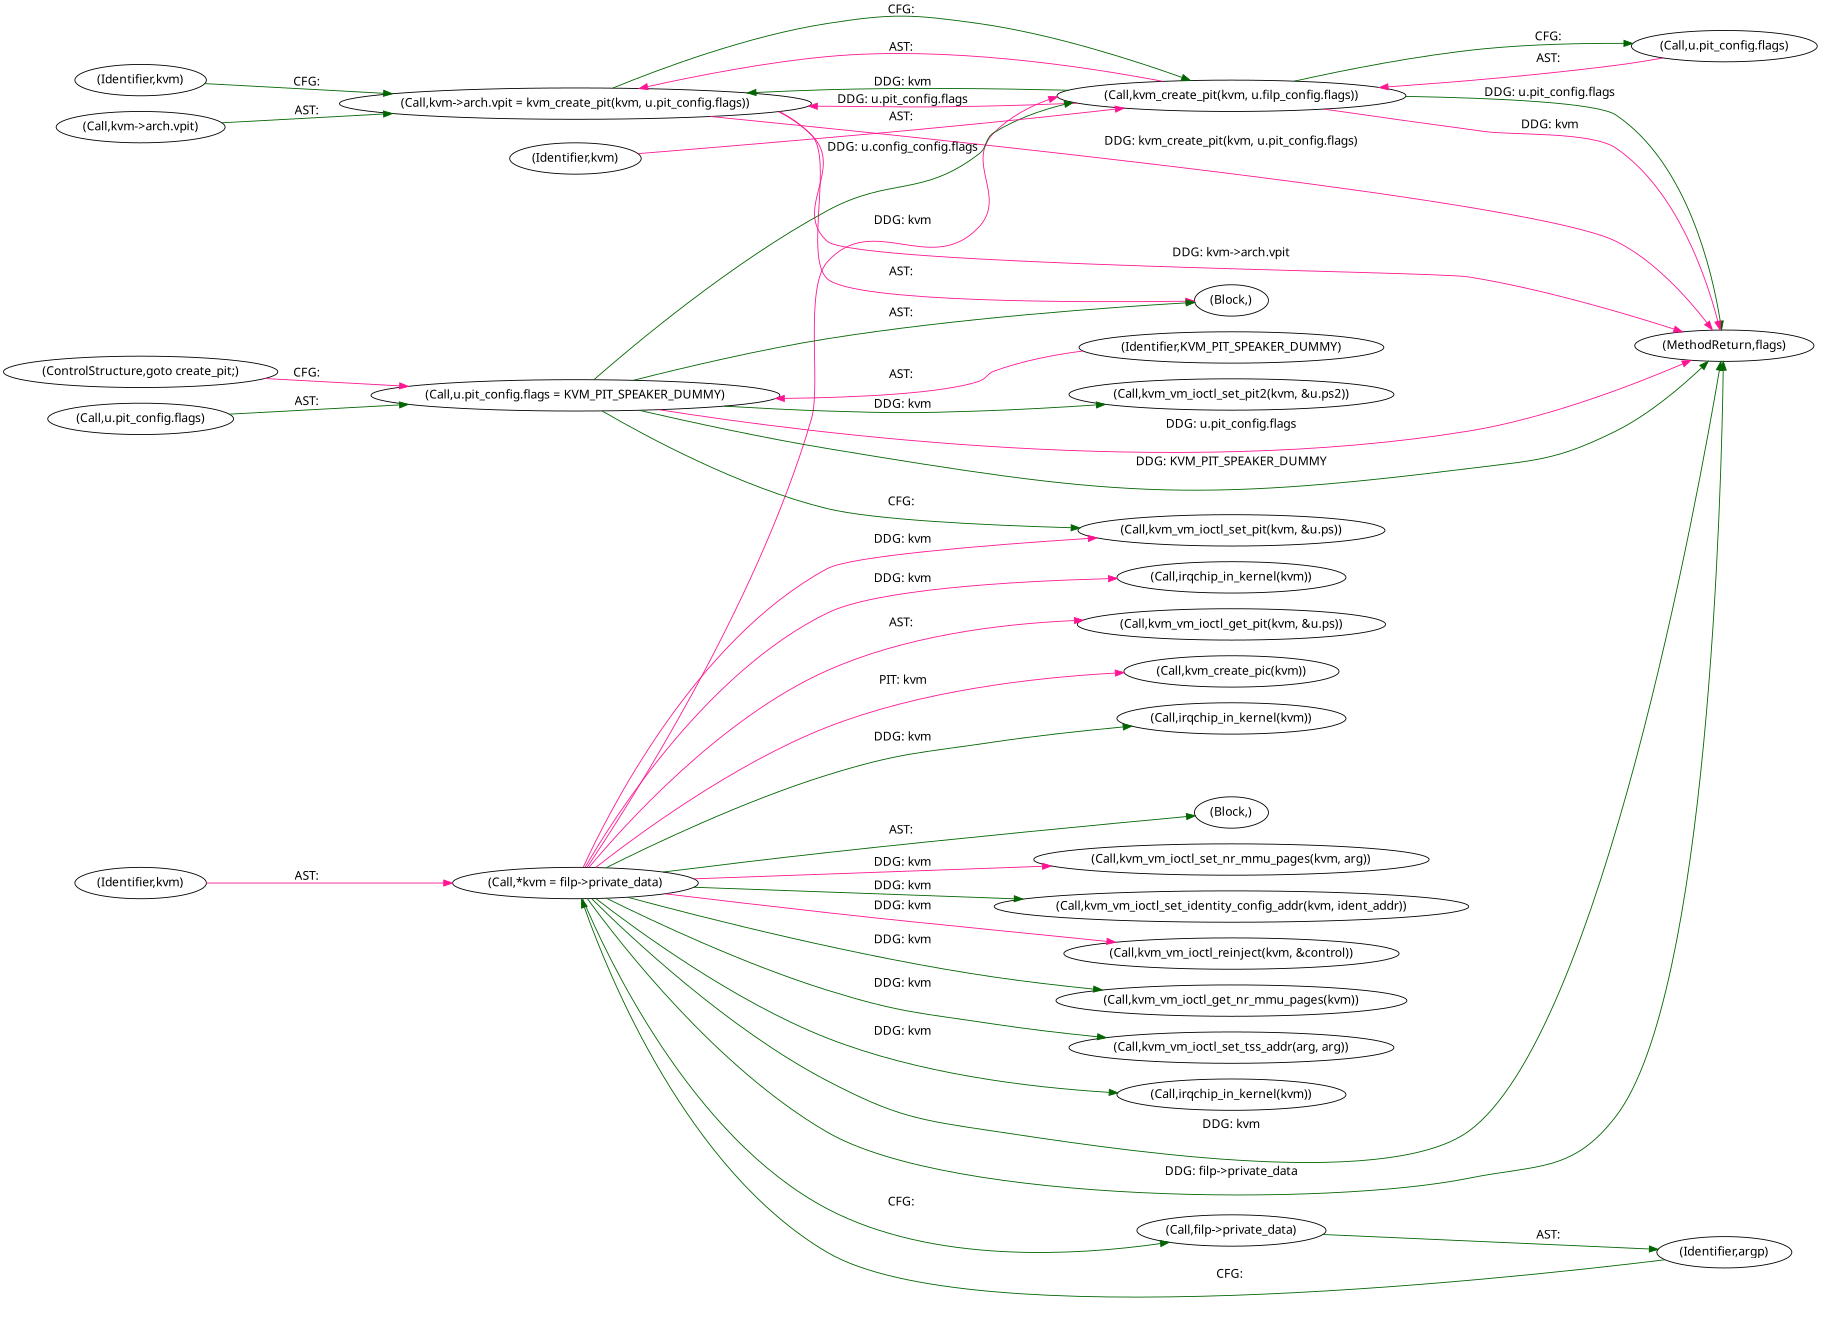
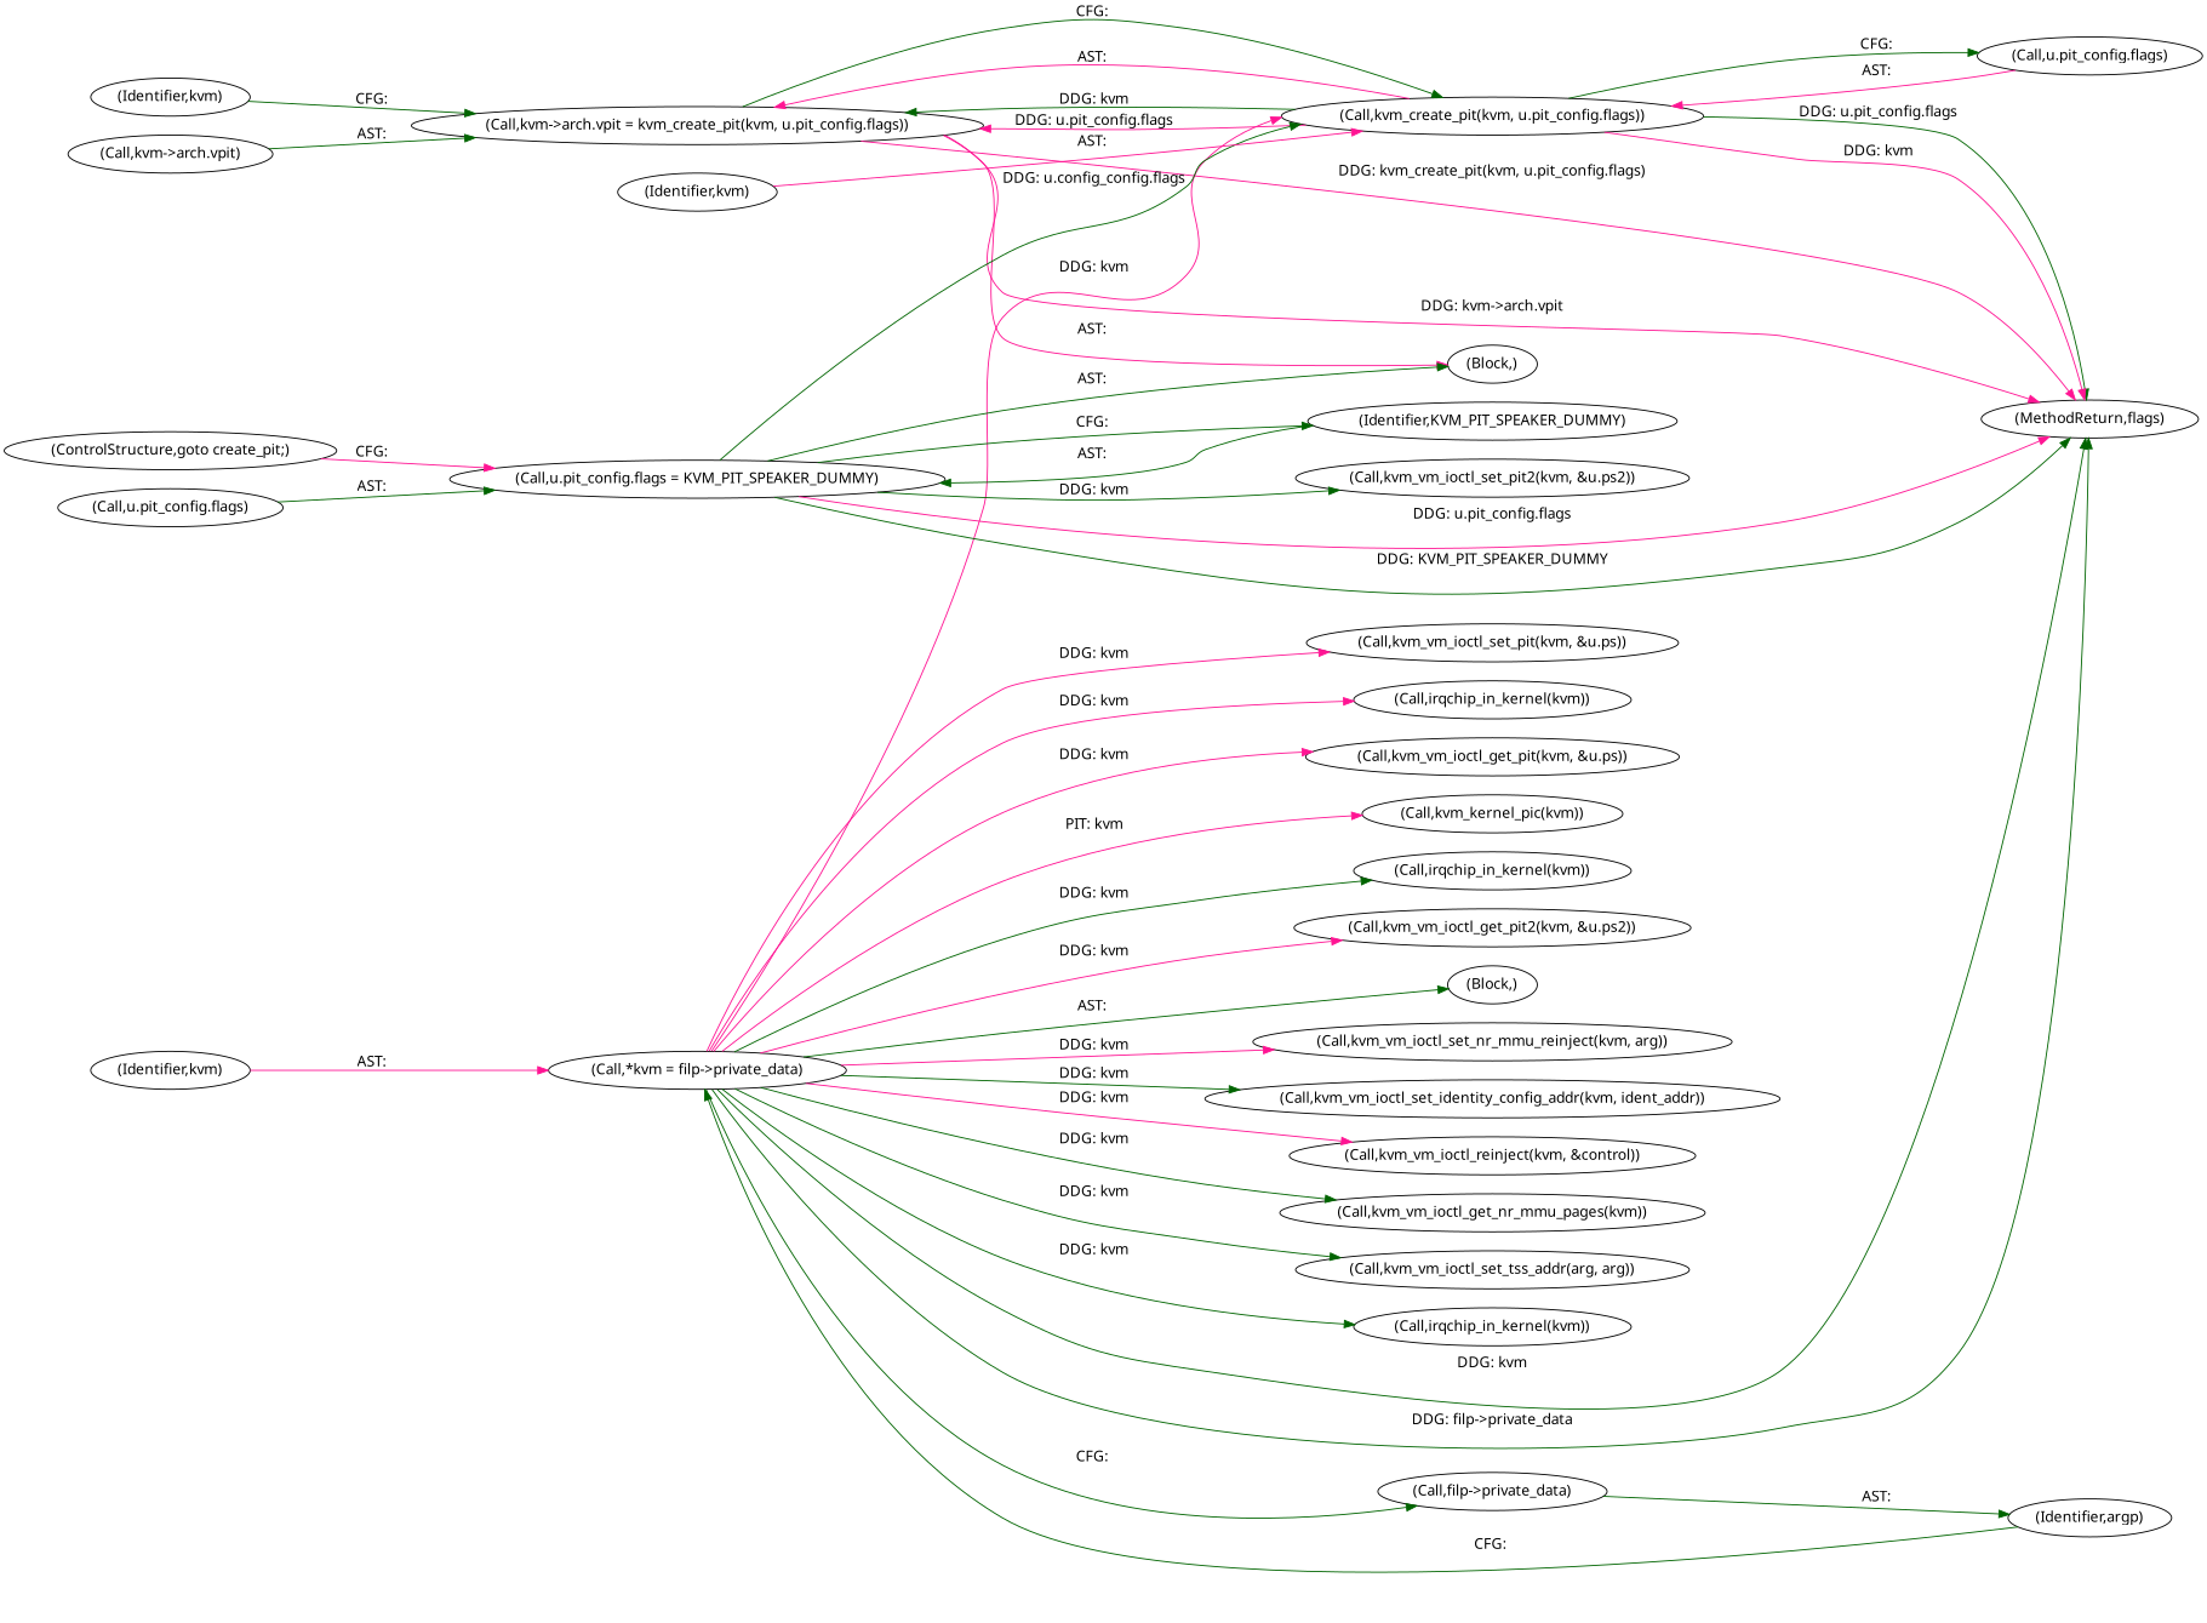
  digraph {
    fontname="Noto Sans"
    rankdir=LR
    node [fontname="Noto Sans"]
    edge [color=darkgreen fontname="Noto Sans"]
    n1 [label="(Call,kvm->arch.vpit = kvm_create_pit(kvm, u.pit_config.flags))"]
-   n2 [label="(Call,kvm_create_pit(kvm, u.filp_config.flags))"]
+   n2 [label="(Call,kvm_create_pit(kvm, u.pit_config.flags))"]
    n3 [label="(Block,)"]
    n4 [label="(MethodReturn,flags)"]
    n5 [label="(Call,u.pit_config.flags)"]
    n6 [label="(Call,*kvm = filp->private_data)"]
    n7 [label="(Call,irqchip_in_kernel(kvm))"]
    n8 [label="(Call,kvm_vm_ioctl_get_pit(kvm, &u.ps))"]
-   n9 [label="(Call,kvm_create_pic(kvm))"]
+   n9 [label="(Call,kvm_kernel_pic(kvm))"]
    n10 [label="(Call,irqchip_in_kernel(kvm))"]
+   n11 [label="(Call,kvm_vm_ioctl_get_pit2(kvm, &u.ps2))"]
    n12 [label="(Block,)"]
-   n13 [label="(Call,kvm_vm_ioctl_set_nr_mmu_pages(kvm, arg))"]
+   n13 [label="(Call,kvm_vm_ioctl_set_nr_mmu_reinject(kvm, arg))"]
    n14 [label="(Call,filp->private_data)"]
    n15 [label="(Call,kvm_vm_ioctl_set_identity_config_addr(kvm, ident_addr))"]
    n16 [label="(Call,kvm_vm_ioctl_reinject(kvm, &control))"]
    n17 [label="(Call,kvm_vm_ioctl_get_nr_mmu_pages(kvm))"]
    n18 [label="(Call,kvm_vm_ioctl_set_tss_addr(arg, arg))"]
    n19 [label="(Call,kvm_vm_ioctl_set_pit(kvm, &u.ps))"]
    n20 [label="(Call,irqchip_in_kernel(kvm))"]
    n21 [label="(Identifier,argp)"]
    n22 [label="(Call,kvm_vm_ioctl_set_pit2(kvm, &u.ps2))"]
    n23 [label="(Call,u.pit_config.flags = KVM_PIT_SPEAKER_DUMMY)"]
    n24 [label="(Identifier,KVM_PIT_SPEAKER_DUMMY)"]
    n25 [label="(Identifier,kvm)"]
    n26 [label="(Identifier,kvm)"]
    n27 [label="(Identifier,kvm)"]
    n28 [label="(Call,kvm->arch.vpit)"]
    n29 [label="(ControlStructure,goto create_pit;)"]
    n30 [label="(Call,u.pit_config.flags)"]
    n1 -> n2 [label="CFG: "]
    n1 -> n3 [color=deeppink label="AST: "]
    n1 -> n4 [color=deeppink label="DDG: kvm_create_pit(kvm, u.pit_config.flags)"]
    n1 -> n4 [color=deeppink label="DDG: kvm->arch.vpit"]
    n2 -> n1 [color=deeppink label="AST: "]
    n2 -> n1 [label="DDG: kvm"]
    n2 -> n1 [color=deeppink label="DDG: u.pit_config.flags"]
    n2 -> n4 [label="DDG: u.pit_config.flags"]
    n2 -> n4 [color=deeppink label="DDG: kvm"]
    n2 -> n5 [label="CFG: "]
    n5 -> n2 [color=deeppink label="AST: "]
    n6 -> n2 [color=deeppink label="DDG: kvm"]
    n6 -> n4 [label="DDG: kvm"]
    n6 -> n4 [label="DDG: filp->private_data"]
    n6 -> n7 [color=deeppink label="DDG: kvm"]
-   n6 -> n8 [color=deeppink label="AST: "]
+   n6 -> n8 [color=deeppink label="DDG: kvm"]
    n6 -> n9 [color=deeppink label="PIT: kvm"]
    n6 -> n10 [label="DDG: kvm"]
+   n6 -> n11 [color=deeppink label="DDG: kvm"]
    n6 -> n12 [label="AST: "]
    n6 -> n13 [color=deeppink label="DDG: kvm"]
    n6 -> n14 [label="CFG: "]
    n6 -> n15 [label="DDG: kvm"]
    n6 -> n16 [color=deeppink label="DDG: kvm"]
    n6 -> n17 [label="DDG: kvm"]
    n6 -> n18 [label="DDG: kvm"]
    n6 -> n19 [color=deeppink label="DDG: kvm"]
    n6 -> n20 [label="DDG: kvm"]
    n14 -> n21 [label="AST: "]
    n21 -> n6 [label="CFG: "]
    n23 -> n2 [label="DDG: u.config_config.flags"]
    n23 -> n3 [label="AST: "]
    n23 -> n4 [color=deeppink label="DDG: u.pit_config.flags"]
    n23 -> n4 [label="DDG: KVM_PIT_SPEAKER_DUMMY"]
    n23 -> n22 [label="DDG: kvm"]
-   n23 -> n19 [label="CFG: "]
-   n24 -> n23 [color=deeppink label="AST: "]
+   n23 -> n24 [label="CFG: "]
+   n24 -> n23 [label="AST: "]
    n25 -> n2 [color=deeppink label="AST: "]
    n26 -> n6 [color=deeppink label="AST: "]
    n27 -> n1 [label="CFG: "]
    n28 -> n1 [label="AST: "]
    n29 -> n23 [color=deeppink label="CFG: "]
    n30 -> n23 [label="AST: "]
  }
